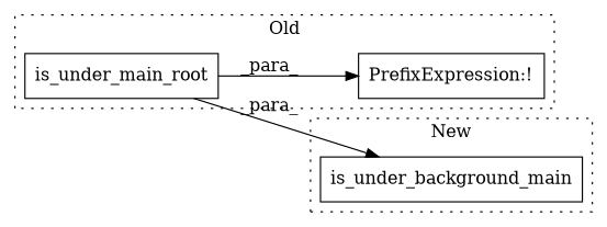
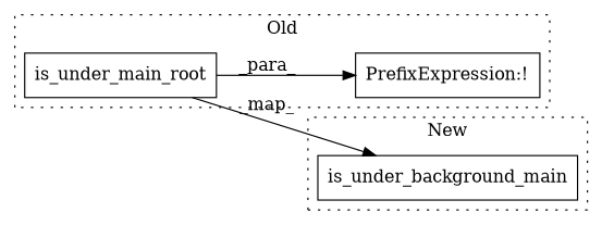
  digraph {
    rankdir=LR
    node [a=32 shape=box]
    n1 [l="19,1" label=is_under_main_root s="5651,5678"]
    n2 [a=38 l=1 label="PrefixExpression:!" s=5645]
    n3 [l="25,1" label=is_under_background_main s="5660,5693"]
    subgraph cluster_1 {
      label=Old
      style=dotted
      n1
      n2
    }
    subgraph cluster_2 {
      label=New
      style=dotted
      n3
    }
    n1 -> n2 [label=_para_]
-   n1 -> n3 [label=_para_]
+   n1 -> n3 [label=_map_]
  }
